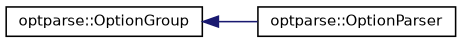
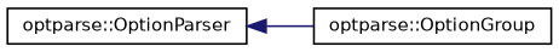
  digraph {
    rankdir=LR
    node [color=black fillcolor=white fontname=Helvetica fontsize=10 shape=record style=filled]
    n1 [height=0.2 label="optparse::OptionParser" width=0.4]
    n2 [height=0.2 label="optparse::OptionGroup" width=0.4]
-   n2 -> n1 [color=midnightblue dir=back fontname=Helvetica fontsize=10 labelfontname=Helvetica labelfontsize=10 style=solid]
+   n1 -> n2 [color=midnightblue dir=back fontname=Helvetica fontsize=10 labelfontname=Helvetica labelfontsize=10 style=solid]
  }
